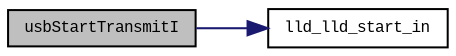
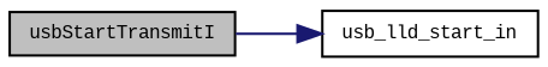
  digraph {
    rankdir=LR
    fontname="Liberation Mono"
    node [color=black fontname="Liberation Mono" fontsize=8 shape=record]
    n1 [fillcolor=grey75 fontcolor=black height=0.2 label=usbStartTransmitI style=filled width=0.4]
-   n2 [height=0.2 label=lld_lld_start_in width=0.4]
+   n2 [height=0.2 label=usb_lld_start_in width=0.4]
    n1 -> n2 [color=midnightblue fontname="Liberation Mono" fontsize=8 labelfontname=Helvetica labelfontsize=8 style=solid]
  }
